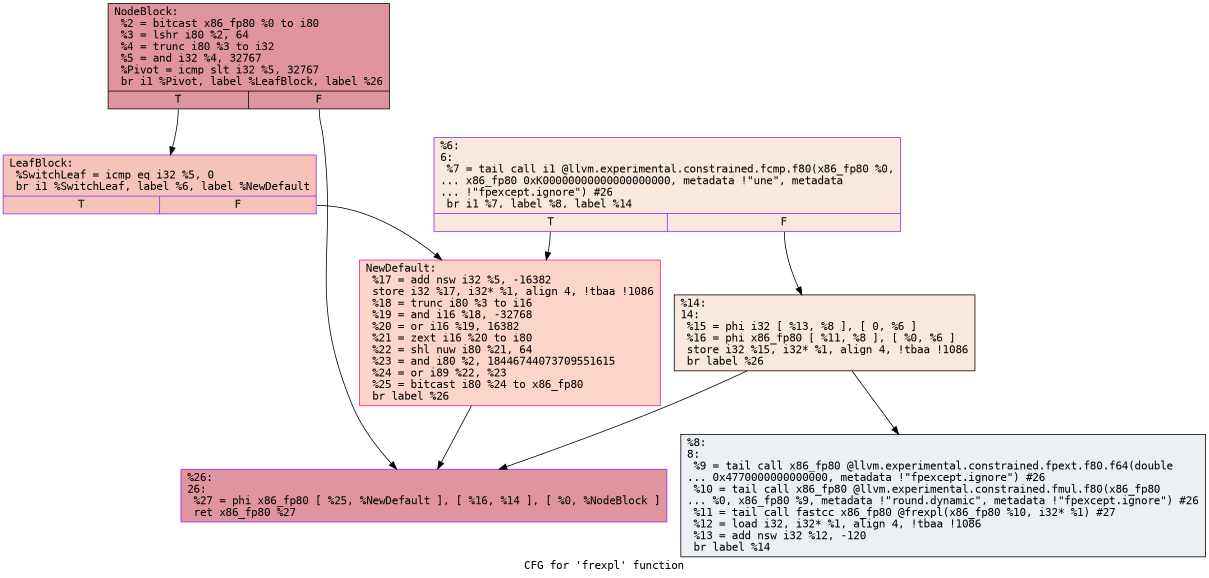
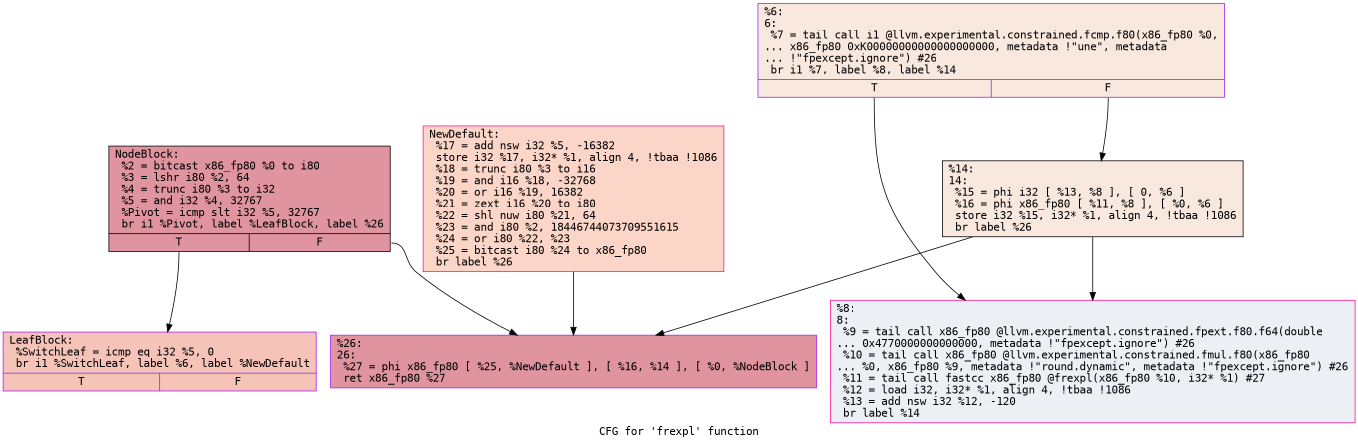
  digraph {
    fontname="DejaVu Sans Mono"
    label="CFG for 'frexpl' function"
    node [color=purple fillcolor="#b70d2870" fontname="DejaVu Sans Mono" shape=record style=filled]
    edge [fontname="DejaVu Sans Mono"]
    n1 [color=black label="{NodeBlock:\l  %2 = bitcast x86_fp80 %0 to i80\l  %3 = lshr i80 %2, 64\l  %4 = trunc i80 %3 to i32\l  %5 = and i32 %4, 32767\l  %Pivot = icmp slt i32 %5, 32767\l  br i1 %Pivot, label %LeafBlock, label %26\l|{<s0>T|<s1>F}}"]
    n2 [fillcolor="#e8765c70" label="{LeafBlock:                                        \l  %SwitchLeaf = icmp eq i32 %5, 0\l  br i1 %SwitchLeaf, label %6, label %NewDefault\l|{<s0>T|<s1>F}}"]
    n3 [label="{%26:\l26:                                               \l  %27 = phi x86_fp80 [ %25, %NewDefault ], [ %16, %14 ], [ %0, %NodeBlock ]\l  ret x86_fp80 %27\l}"]
-   n4 [color=deeppink fillcolor="#f5a08170" label="{NewDefault:                                       \l  %17 = add nsw i32 %5, -16382\l  store i32 %17, i32* %1, align 4, !tbaa !1086\l  %18 = trunc i80 %3 to i16\l  %19 = and i16 %18, -32768\l  %20 = or i16 %19, 16382\l  %21 = zext i16 %20 to i80\l  %22 = shl nuw i80 %21, 64\l  %23 = and i80 %2, 18446744073709551615\l  %24 = or i89 %22, %23\l  %25 = bitcast i80 %24 to x86_fp80\l  br label %26\l}"]
+   n4 [color=deeppink fillcolor="#f5a08170" label="{NewDefault:                                       \l  %17 = add nsw i32 %5, -16382\l  store i32 %17, i32* %1, align 4, !tbaa !1086\l  %18 = trunc i80 %3 to i16\l  %19 = and i16 %18, -32768\l  %20 = or i16 %19, 16382\l  %21 = zext i16 %20 to i80\l  %22 = shl nuw i80 %21, 64\l  %23 = and i80 %2, 18446744073709551615\l  %24 = or i80 %22, %23\l  %25 = bitcast i80 %24 to x86_fp80\l  br label %26\l}"]
    n5 [fillcolor="#f2cab570" label="{%6:\l6:                                                \l  %7 = tail call i1 @llvm.experimental.constrained.fcmp.f80(x86_fp80 %0,\l... x86_fp80 0xK00000000000000000000, metadata !\"une\", metadata\l... !\"fpexcept.ignore\") #26\l  br i1 %7, label %8, label %14\l|{<s0>T|<s1>F}}"]
-   n6 [color=black fillcolor="#d4dbe670" label="{%8:\l8:                                                \l  %9 = tail call x86_fp80 @llvm.experimental.constrained.fpext.f80.f64(double\l... 0x4770000000000000, metadata !\"fpexcept.ignore\") #26\l  %10 = tail call x86_fp80 @llvm.experimental.constrained.fmul.f80(x86_fp80\l... %0, x86_fp80 %9, metadata !\"round.dynamic\", metadata !\"fpexcept.ignore\") #26\l  %11 = tail call fastcc x86_fp80 @frexpl(x86_fp80 %10, i32* %1) #27\l  %12 = load i32, i32* %1, align 4, !tbaa !1086\l  %13 = add nsw i32 %12, -120\l  br label %14\l}"]
+   n6 [color=deeppink fillcolor="#d4dbe670" label="{%8:\l8:                                                \l  %9 = tail call x86_fp80 @llvm.experimental.constrained.fpext.f80.f64(double\l... 0x4770000000000000, metadata !\"fpexcept.ignore\") #26\l  %10 = tail call x86_fp80 @llvm.experimental.constrained.fmul.f80(x86_fp80\l... %0, x86_fp80 %9, metadata !\"round.dynamic\", metadata !\"fpexcept.ignore\") #26\l  %11 = tail call fastcc x86_fp80 @frexpl(x86_fp80 %10, i32* %1) #27\l  %12 = load i32, i32* %1, align 4, !tbaa !1086\l  %13 = add nsw i32 %12, -120\l  br label %14\l}"]
    n7 [color=black fillcolor="#f2cab570" label="{%14:\l14:                                               \l  %15 = phi i32 [ %13, %8 ], [ 0, %6 ]\l  %16 = phi x86_fp80 [ %11, %8 ], [ %0, %6 ]\l  store i32 %15, i32* %1, align 4, !tbaa !1086\l  br label %26\l}"]
    n1 -> n2 [tailport=s0]
    n1 -> n3 [tailport=s1]
-   n2 -> n4 [tailport=s1]
    n4 -> n3
-   n5 -> n4 [tailport=s0]
+   n5 -> n6 [tailport=s0]
    n5 -> n7 [tailport=s1]
    n7 -> n3
    n7 -> n6
  }
